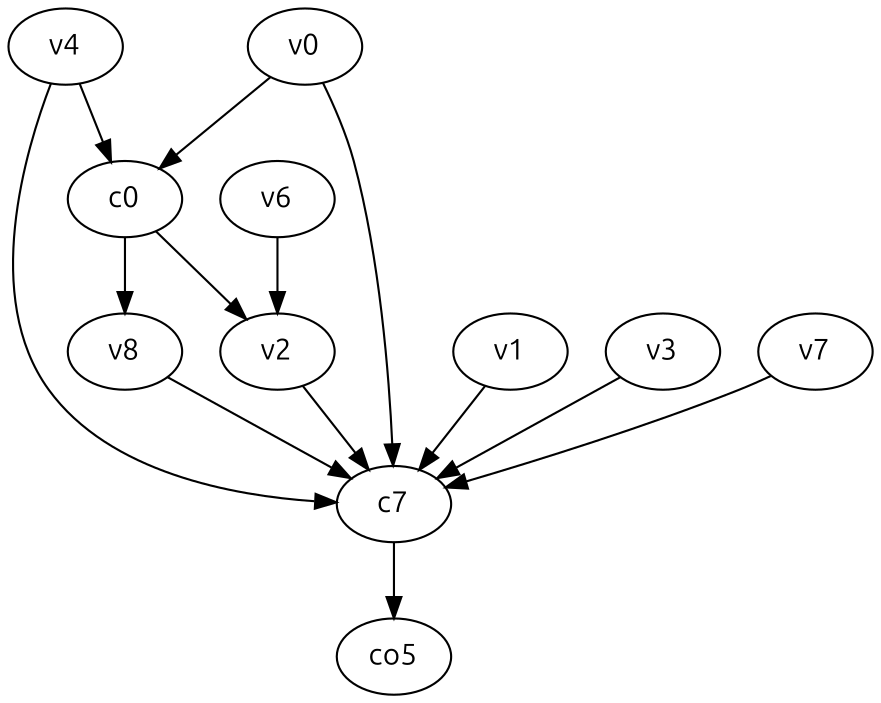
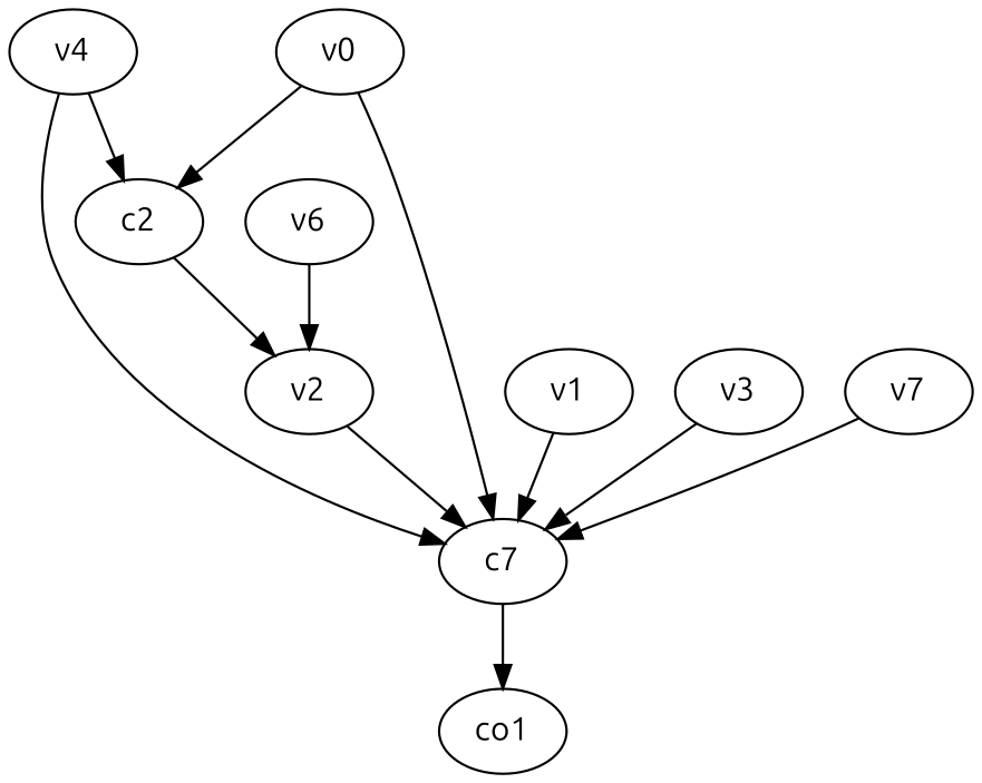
  strict digraph {
    fontname=Ubuntu
    node [fontname=Ubuntu]
    edge [fontname=Ubuntu weight=1]
    n1 [label=c7]
-   co1 [label=co5]
-   c2 [label=c0]
+   co1
+   c2
    v2
-   v8
    v1
    v3
    v4
    n9 [label=v0]
    v6
    v7
    n1 -> co1
    c2 -> v2
-   c2 -> v8
    v2 -> n1
-   v8 -> n1
    v1 -> n1
    v3 -> n1
    v4 -> n1
    v4 -> c2
    n9 -> n1
    n9 -> c2
    v6 -> v2
    v7 -> n1
  }
